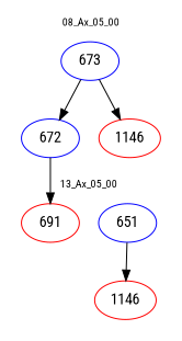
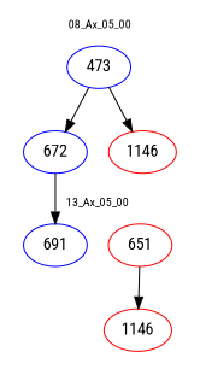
  digraph {
    fontname="Roboto Condensed"
    node [color=blue fontname="Roboto Condensed"]
    edge [color=black fontname="Roboto Condensed"]
-   n1 [label=673]
+   n1 [label=473]
    n2 [label=672]
    n3 [color=red label=1146]
-   n4 [label=651]
-   n5 [color=red label=691]
+   n4 [color=red label=651]
+   n5 [label=691]
    n6 [color=red label=1146]
    subgraph cluster_1 {
      color=white
      fontsize=10
      label="08_Ax_05_00"
      n1
      n2
      n3
    }
    subgraph cluster_2 {
      color=white
      fontsize=10
      label="13_Ax_05_00"
      n4
      n5
      n6
    }
    n1 -> n2
    n1 -> n3
    n2 -> n5
    n4 -> n6
  }
